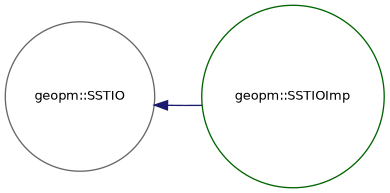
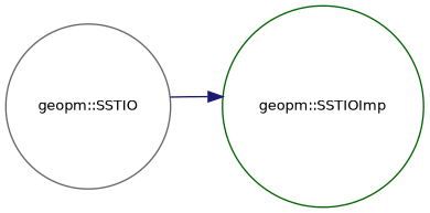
  digraph {
    rankdir=LR
    node [fillcolor=white fontname=Helvetica fontsize=10 shape=circle style=filled]
    n1 [color=gray40 height=0.2 label="geopm::SSTIO" width=0.4]
    n2 [color=darkgreen height=0.2 label="geopm::SSTIOImp" width=0.4]
-   n1 -> n2 [color=midnightblue dir=back fontname=Helvetica fontsize=10 labelfontname=Helvetica labelfontsize=10 style=solid]
+   n2 -> n1 [color=midnightblue dir=back fontname=Helvetica fontsize=10 labelfontname=Helvetica labelfontsize=10 style=solid]
  }
